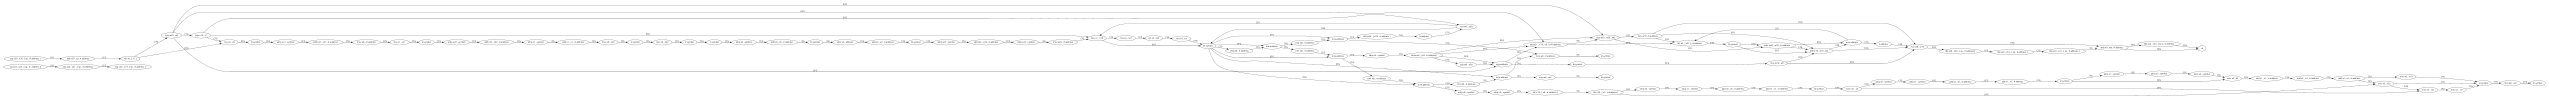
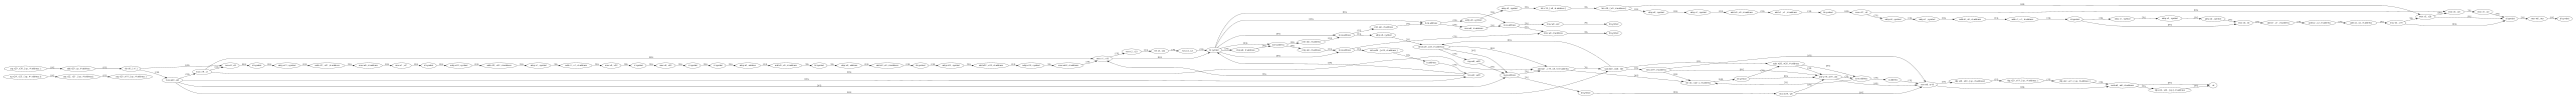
  digraph {
    fontname="Open Sans"
    rankdir=LR
    node [fontname="Open Sans"]
    edge [fontname="Open Sans"]
    n1 [label="stp x24 , x23 , [ sp , #- address ]!"]
    n2 [label="stp x22 , x21 , [ sp , # address ]"]
    n3 [label="stp x20 , x19 , [ sp , # address ]"]
    n4 [label="stp x29 , x30 , [ sp , # address ]"]
    n5 [label="add x29 , sp , # address"]
    n6 [label="ldr x8 , [ x1 ]"]
    n7 [label="mov w20 , w0"]
    n8 [label="mov x0 , x8"]
    n9 [label="mov x19 , x1"]
    n10 [label="mov w0 , w20"]
    n11 [label="b.ge address"]
    n12 [label="sub w20 , w20 , w8"]
    n13 [label="bl symbol"]
    n14 [label="add x21 , x19 , x8 , lsl # address"]
    n15 [label="mov x1 , x19"]
    n16 [label="bl symbol"]
    n17 [label="bl symbol"]
    n18 [label="mov w19 , # address"]
    n19 [label="subs w20 , w20 , # address"]
    n20 [label="ldr x0 , [ x21 ] , # address"]
    n21 [label="mov x2 , x21"]
    n22 [label="adrp x21 , symbol"]
    n23 [label="add x21 , x21 , # address"]
    n24 [label="mov w0 , # address"]
    n25 [label="mov x1 , x21"]
    n26 [label="bl symbol"]
    n27 [label="adrp x22 , symbol"]
    n28 [label="add x22 , x22 , # address"]
    n29 [label="adrp x1 , symbol"]
    n30 [label="add x1 , x1 , # address"]
    n31 [label="mov x0 , x22"]
    n32 [label="bl symbol"]
    n33 [label="mov x0 , x22"]
    n34 [label="bl symbol"]
    n35 [label="bl symbol"]
    n36 [label="adrp x0 , address"]
    n37 [label="add x0 , x0 , # address"]
    n38 [label="bl symbol"]
    n39 [label="adrp x0 , address"]
    n40 [label="add x0 , x0 , # address"]
    n41 [label="bl symbol"]
    n42 [label="adrp x22 , symbol"]
    n43 [label="add x22 , x22 , # address"]
    n44 [label="adrp x23 , symbol"]
    n45 [label="mov w24 , # address"]
    n46 [label="b.ne address"]
    n47 [label="b.ne address"]
    n48 [label="b.ne address"]
    n49 [label="b.ne address"]
    n50 [label="cmp w0 , # address"]
    n51 [label="b.le address"]
    n52 [label="cmn w0 , # address"]
    n53 [label="cmn w0 , # address"]
    n54 [label="adrp x8 , symbol"]
    n55 [label="ldrsw x8 , [ x8 , # address ]"]
    n56 [label="cmn w0 , # address"]
    n57 [label="adrp x8 , symbol"]
    n58 [label="cmp w8 , w20"]
    n59 [label="cmp w0 , # address"]
    n60 [label="mov w0 , # address"]
    n61 [label="strb w24 , [ x23 , # address ]"]
    n62 [label="bl symbol"]
    n63 [label="b address"]
    n64 [label="adrp x9 , symbol"]
    n65 [label="mov w0 , wzr"]
    n66 [label="ldr x19 , [ x8 , # address ]"]
    n67 [label="mov w19 , w0"]
    n68 [label="mvn w8 , w19"]
    n69 [label="and w19 , w19 , w0"]
    n70 [label="bl symbol"]
    n71 [label="bl symbol"]
    n72 [label="ldr x20 , [ x9 , # address ]"]
    n73 [label="adrp x0 , symbol"]
    n74 [label="mov x3 , x20"]
    n75 [label="adrp x1 , symbol"]
    n76 [label="mov x5 , x21"]
    n77 [label="bl symbol"]
    n78 [label="add x0 , x0 , # address"]
    n79 [label="add x1 , x1 , # address"]
    n80 [label="bl symbol"]
    n81 [label="mov x21 , x5"]
    n82 [label="adrp x0 , symbol"]
    n83 [label="adrp x1 , symbol"]
    n84 [label="mov x7 , xzr"]
    n85 [label="add x0 , x0 , # address"]
    n86 [label="add x1 , x1 , # address"]
    n87 [label="bl symbol"]
    n88 [label="adrp x1 , symbol"]
    n89 [label="mov x6 , x0"]
    n90 [label="adrp x2 , symbol"]
    n91 [label="add x1 , x1 , # address"]
    n92 [label="adrp x4 , symbol"]
    n93 [label="add x2 , x2 , # address"]
    n94 [label="add x4 , x4 , # address"]
    n95 [label="mov x0 , x19"]
    n96 [label="mov w0 , wzr"]
    n97 [label="bl symbol"]
    n98 [label="ldp x29 , x30 , [ sp , # address ]"]
    n99 [label="and w0 , w8 , # address"]
    n100 [label="b.ne address"]
    n101 [label="ldp x20 , x19 , [ sp , # address ]"]
    n102 [label="ldp x24 , x23 , [ sp ] , # address"]
    n103 [label=ret]
    n104 [label="ret x3 , x22"]
    n105 [label="mov x4 , xzr"]
    n106 [label="b address"]
    n107 [label="ldp x22 , x21 , [ sp , # address ]"]
    n1 -> n2 [label=CFG]
    n2 -> n3 [label=CFG]
    n4 -> n5 [label=CFG]
    n5 -> n6 [label=CFG]
    n6 -> n7 [label=CFG]
    n6 -> n8 [label=DFG]
    n7 -> n9 [label=CFG]
    n7 -> n10 [label=DFG]
    n7 -> n11 [label=DFG]
    n7 -> n12 [label=DFG]
    n8 -> n13 [label=DFG]
    n9 -> n8 [label=CFG]
    n9 -> n14 [label=DFG]
    n9 -> n15 [label=DFG]
    n10 -> n15 [label=CFG]
    n10 -> n16 [label=DFG]
    n11 -> n14 [label=CFG]
    n11 -> n17 [label=CFG]
    n12 -> n18 [label=CFG]
    n12 -> n19 [label=DFG]
    n13 -> n22 [label=CFG]
    n14 -> n12 [label=CFG]
    n14 -> n20 [label=DFG]
    n15 -> n16 [label=DFG]
    n15 -> n21 [label=CFG]
    n16 -> n46 [label=DFG]
    n16 -> n47 [label=DFG]
    n16 -> n48 [label=DFG]
    n16 -> n49 [label=DFG]
    n16 -> n50 [label=CFG]
    n16 -> n51 [label=DFG]
    n17 -> n67 [label=DFG]
    n18 -> n20 [label=CFG]
    n18 -> n68 [label=DFG]
    n18 -> n69 [label=DFG]
    n19 -> n69 [label=CFG]
    n19 -> n100 [label=DFG]
    n20 -> n70 [label=DFG]
    n21 -> n104 [label=CFG]
    n22 -> n23 [label=CFG]
    n23 -> n24 [label=CFG]
    n24 -> n25 [label=CFG]
    n25 -> n26 [label=CFG]
    n26 -> n27 [label=CFG]
    n27 -> n28 [label=CFG]
    n28 -> n29 [label=CFG]
    n29 -> n30 [label=CFG]
    n30 -> n31 [label=CFG]
    n31 -> n32 [label=CFG]
    n32 -> n33 [label=CFG]
    n33 -> n34 [label=CFG]
    n34 -> n35 [label=CFG]
    n35 -> n36 [label=CFG]
    n36 -> n37 [label=CFG]
    n37 -> n38 [label=CFG]
    n38 -> n39 [label=CFG]
    n39 -> n40 [label=CFG]
    n40 -> n41 [label=CFG]
    n41 -> n42 [label=CFG]
    n42 -> n43 [label=CFG]
    n43 -> n44 [label=CFG]
    n44 -> n45 [label=CFG]
    n45 -> n15 [label=CFG]
    n46 -> n53 [label=CFG]
    n46 -> n54 [label=CFG]
    n47 -> n56 [label=CFG]
    n47 -> n57 [label=CFG]
    n48 -> n60 [label=CFG]
    n48 -> n61 [label=CFG]
    n49 -> n60 [label=CFG]
    n49 -> n65 [label=CFG]
    n50 -> n51 [label=CFG]
    n51 -> n52 [label=CFG]
    n51 -> n59 [label=CFG]
    n52 -> n46 [label=CFG]
    n53 -> n47 [label=CFG]
    n54 -> n55 [label=CFG]
    n55 -> n11 [label=DFG]
-   n55 -> n12 [label=DFG]
+   n12 -> n55 [label=DFG]
    n55 -> n14 [label=DFG]
    n55 -> n58 [label=CFG]
    n56 -> n49 [label=CFG]
    n57 -> n64 [label=CFG]
    n58 -> n11 [label=CFG]
    n59 -> n48 [label=CFG]
    n60 -> n62 [label=CFG]
    n61 -> n63 [label=CFG]
    n63 -> n10 [label=CFG]
    n64 -> n66 [label=CFG]
    n65 -> n71 [label=CFG]
    n66 -> n72 [label=CFG]
    n67 -> n68 [label=DFG]
    n67 -> n69 [label=DFG]
    n68 -> n98 [label=CFG]
    n68 -> n99 [label=DFG]
    n69 -> n68 [label=DFG]
    n69 -> n100 [label=CFG]
    n70 -> n19 [label=CFG]
    n70 -> n69 [label=DFG]
    n72 -> n73 [label=CFG]
    n72 -> n74 [label=DFG]
    n73 -> n75 [label=CFG]
    n74 -> n76 [label=DFG]
    n74 -> n77 [label=DFG]
    n75 -> n78 [label=CFG]
    n76 -> n84 [label=CFG]
    n77 -> n96 [label=CFG]
    n78 -> n79 [label=CFG]
    n79 -> n80 [label=CFG]
    n80 -> n81 [label=DFG]
    n81 -> n76 [label=DFG]
    n81 -> n82 [label=CFG]
    n82 -> n83 [label=CFG]
    n83 -> n85 [label=CFG]
    n84 -> n77 [label=CFG]
    n85 -> n86 [label=CFG]
    n86 -> n87 [label=CFG]
    n87 -> n88 [label=CFG]
    n87 -> n89 [label=DFG]
    n88 -> n90 [label=CFG]
    n89 -> n91 [label=CFG]
    n90 -> n92 [label=CFG]
    n91 -> n93 [label=CFG]
    n92 -> n89 [label=CFG]
    n93 -> n94 [label=CFG]
    n94 -> n95 [label=CFG]
-   n94 -> n74 [label=CFG]
+   n95 -> n74 [label=CFG]
    n95 -> n77 [label=DFG]
    n96 -> n97 [label=CFG]
    n98 -> n101 [label=CFG]
    n99 -> n102 [label=CFG]
    n99 -> n103 [label=DFG]
    n100 -> n20 [label=CFG]
    n100 -> n106 [label=CFG]
    n101 -> n107 [label=CFG]
    n102 -> n103 [label=CFG]
    n104 -> n105 [label=CFG]
    n105 -> n16 [label=CFG]
    n106 -> n68 [label=CFG]
    n107 -> n99 [label=CFG]
  }
